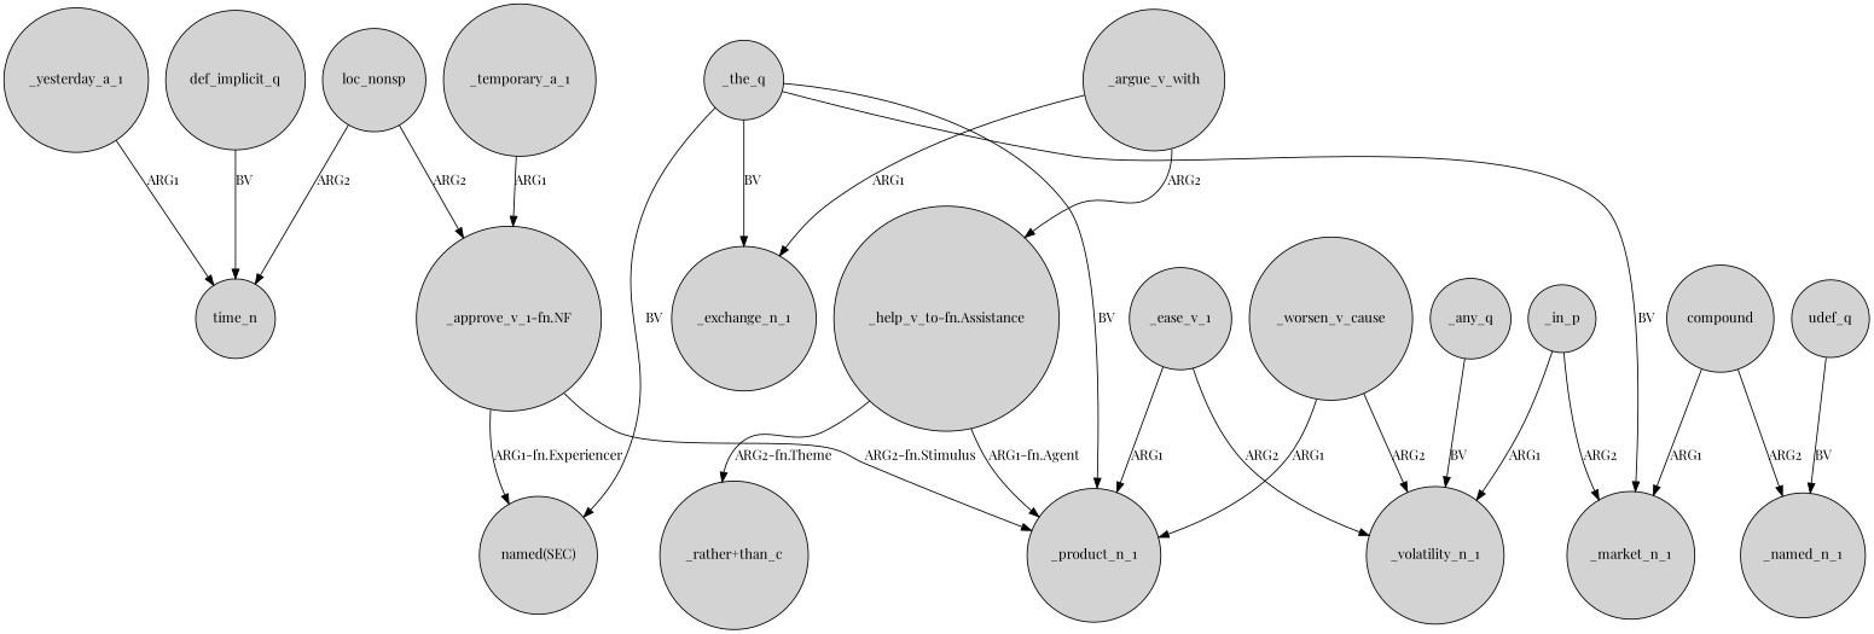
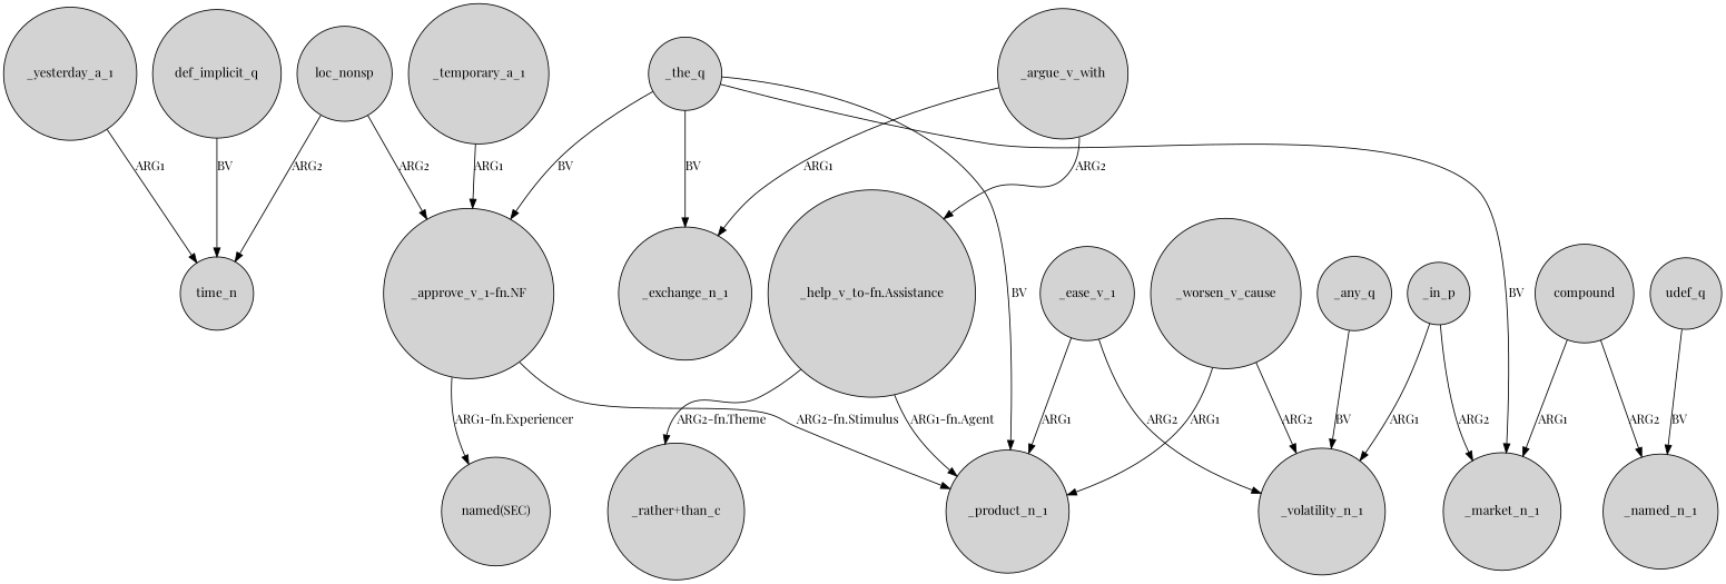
  digraph {
    fontname="Playfair Display"
    node [fontname="Playfair Display" shape=circle style=filled]
    edge [fontname="Playfair Display"]
    _yesterday_a_1
    time_n
    "_help_v_to-fn.Assistance"
    _product_n_1
    "_rather+than_c"
    "_approve_v_1-fn.NF"
    "named(SEC)"
    _in_p
    _volatility_n_1
    _market_n_1
    _worsen_v_cause
    _ease_v_1
    _argue_v_with
    _exchange_n_1
    _temporary_a_1
    loc_nonsp
    compound
    n18 [label=_named_n_1]
    _any_q
    udef_q
    _the_q
    def_implicit_q
    _yesterday_a_1 -> time_n [label=ARG1]
    "_help_v_to-fn.Assistance" -> _product_n_1 [label="ARG1-fn.Agent"]
    "_help_v_to-fn.Assistance" -> "_rather+than_c" [label="ARG2-fn.Theme"]
    "_approve_v_1-fn.NF" -> _product_n_1 [label="ARG2-fn.Stimulus"]
    "_approve_v_1-fn.NF" -> "named(SEC)" [label="ARG1-fn.Experiencer"]
    _in_p -> _volatility_n_1 [label=ARG1]
    _in_p -> _market_n_1 [label=ARG2]
    _worsen_v_cause -> _product_n_1 [label=ARG1]
    _worsen_v_cause -> _volatility_n_1 [label=ARG2]
    _ease_v_1 -> _product_n_1 [label=ARG1]
    _ease_v_1 -> _volatility_n_1 [label=ARG2]
    _argue_v_with -> "_help_v_to-fn.Assistance" [label=ARG2]
    _argue_v_with -> _exchange_n_1 [label=ARG1]
    _temporary_a_1 -> "_approve_v_1-fn.NF" [label=ARG1]
    loc_nonsp -> time_n [label=ARG2]
    loc_nonsp -> "_approve_v_1-fn.NF" [label=ARG2]
    compound -> _market_n_1 [label=ARG1]
    compound -> n18 [label=ARG2]
    _any_q -> _volatility_n_1 [label=BV]
    udef_q -> n18 [label=BV]
    _the_q -> _product_n_1 [label=BV]
-   _the_q -> "named(SEC)" [label=BV]
+   _the_q -> "_approve_v_1-fn.NF" [label=BV]
    _the_q -> _market_n_1 [label=BV]
    _the_q -> _exchange_n_1 [label=BV]
    def_implicit_q -> time_n [label=BV]
  }
